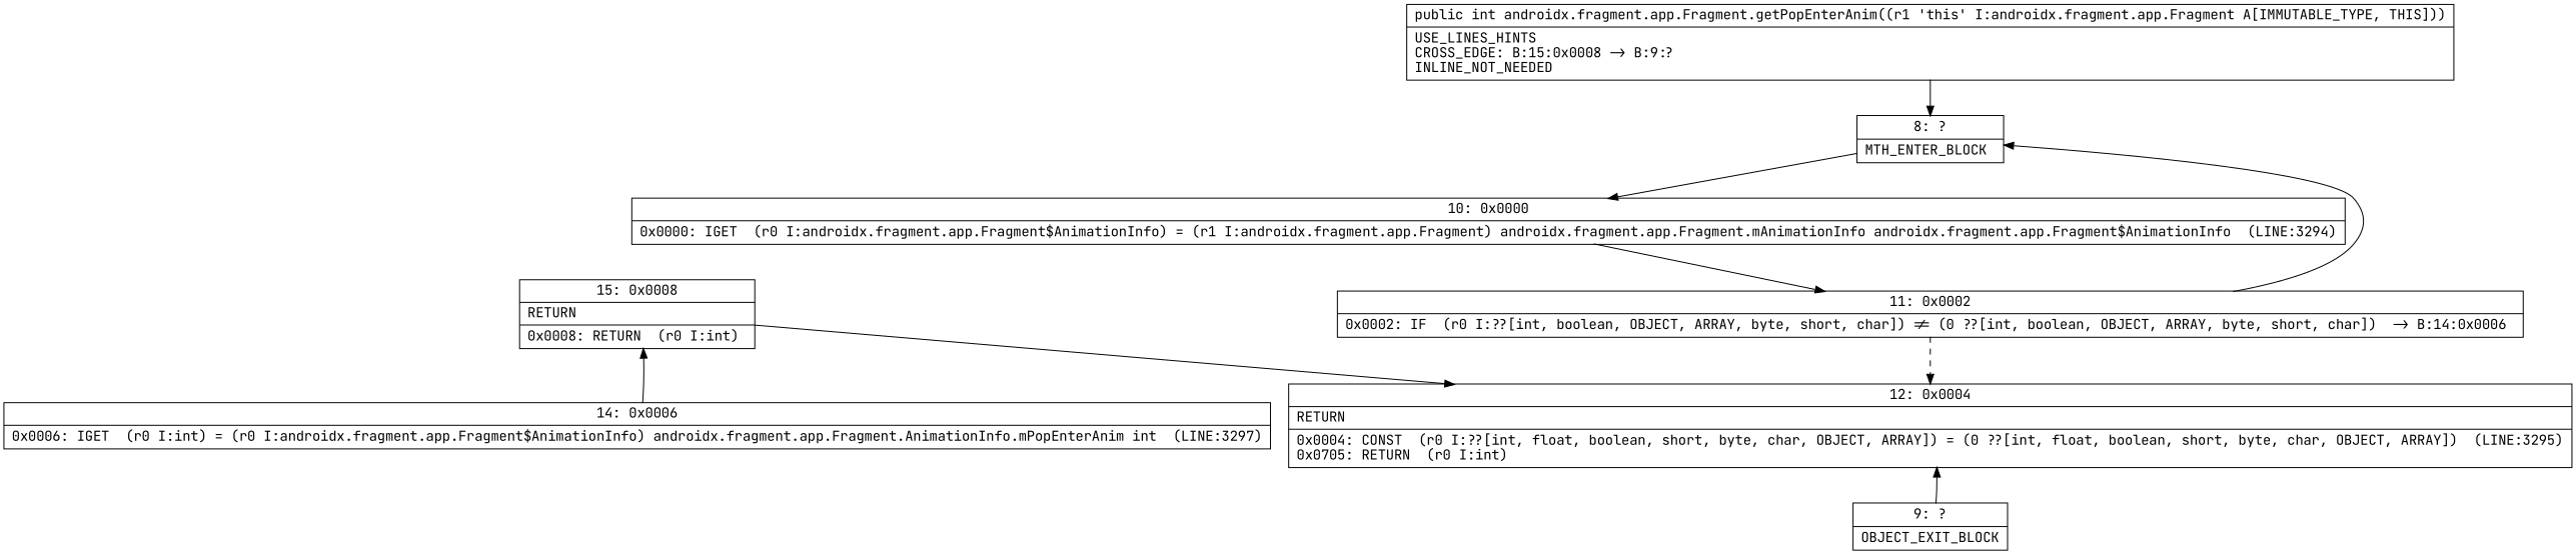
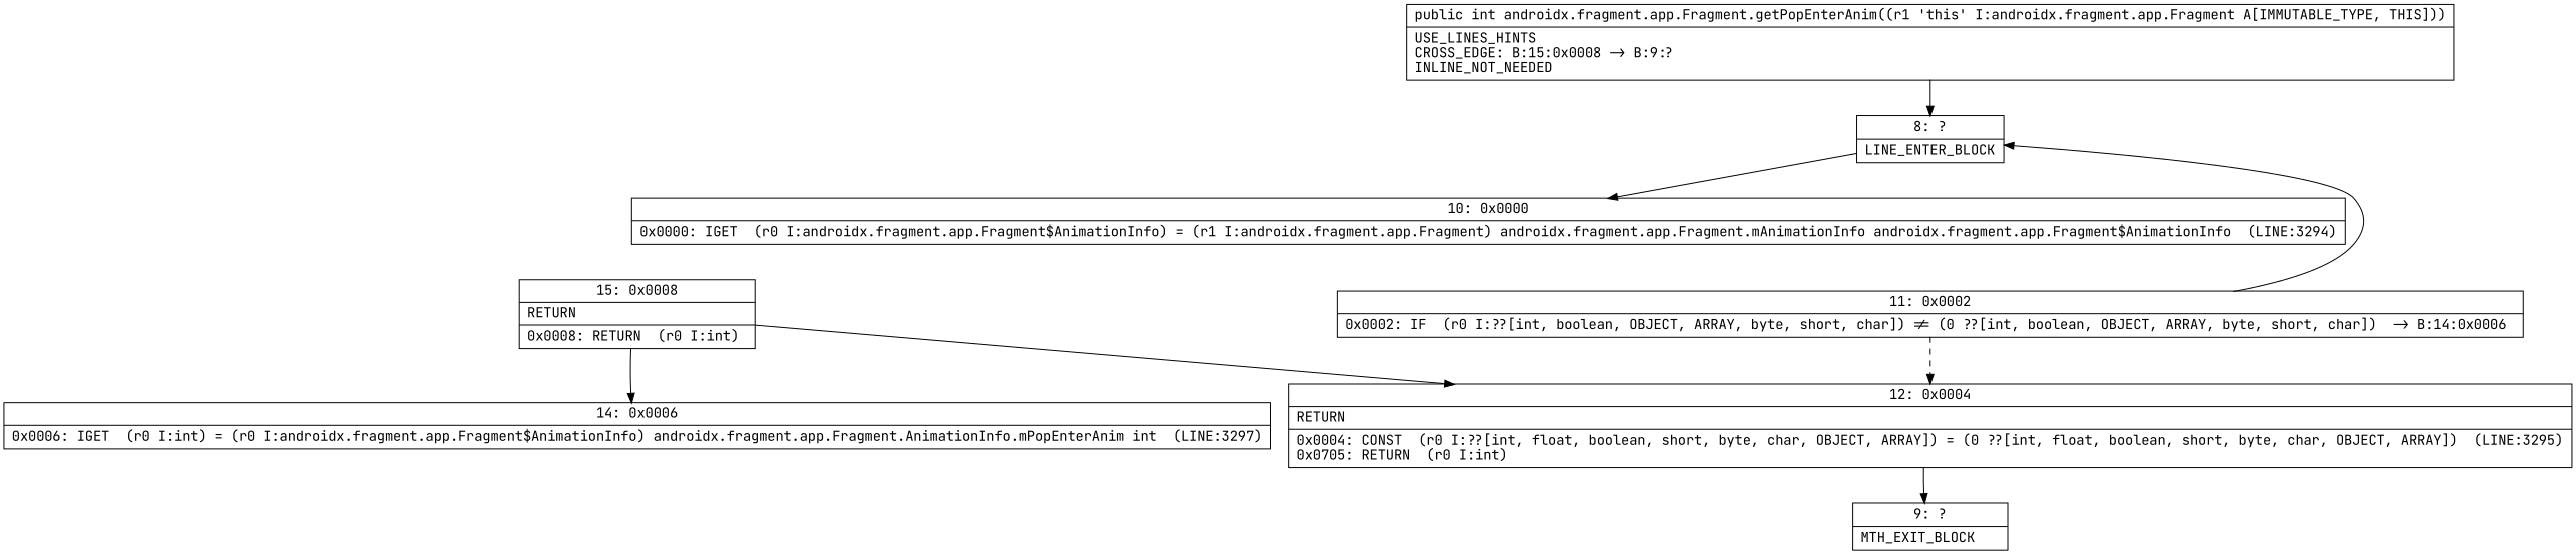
  digraph {
    fontname="JetBrains Mono"
    node [fontname="JetBrains Mono" shape=record]
    edge [fontname="JetBrains Mono"]
-   n1 [label="{8\:\ ?|MTH_ENTER_BLOCK\l}"]
+   n1 [label="{8\:\ ?|LINE_ENTER_BLOCK\l}"]
    n2 [label="{10\:\ 0x0000|0x0000: IGET  (r0 I:androidx.fragment.app.Fragment$AnimationInfo) = (r1 I:androidx.fragment.app.Fragment) androidx.fragment.app.Fragment.mAnimationInfo androidx.fragment.app.Fragment$AnimationInfo  (LINE:3294)\l}"]
    n3 [label="{11\:\ 0x0002|0x0002: IF  (r0 I:??[int, boolean, OBJECT, ARRAY, byte, short, char]) != (0 ??[int, boolean, OBJECT, ARRAY, byte, short, char])  \-\> B:14:0x0006 \l}"]
    n4 [label="{12\:\ 0x0004|RETURN\l|0x0004: CONST  (r0 I:??[int, float, boolean, short, byte, char, OBJECT, ARRAY]) = (0 ??[int, float, boolean, short, byte, char, OBJECT, ARRAY])  (LINE:3295)\l0x0705: RETURN  (r0 I:int) \l}"]
-   n5 [label="{9\:\ ?|OBJECT_EXIT_BLOCK\l}"]
+   n5 [label="{9\:\ ?|MTH_EXIT_BLOCK\l}"]
    n6 [label="{14\:\ 0x0006|0x0006: IGET  (r0 I:int) = (r0 I:androidx.fragment.app.Fragment$AnimationInfo) androidx.fragment.app.Fragment.AnimationInfo.mPopEnterAnim int  (LINE:3297)\l}"]
    n7 [label="{15\:\ 0x0008|RETURN\l|0x0008: RETURN  (r0 I:int) \l}"]
    n8 [label="{public int androidx.fragment.app.Fragment.getPopEnterAnim((r1 'this' I:androidx.fragment.app.Fragment A[IMMUTABLE_TYPE, THIS]))  | USE_LINES_HINTS\lCROSS_EDGE: B:15:0x0008 \-\> B:9:?\lINLINE_NOT_NEEDED\l}"]
    n1 -> n2
-   n2 -> n3
    n3 -> n1
    n3 -> n4 [style=dashed]
-   n5 -> n4
-   n6 -> n7
+   n4 -> n5
+   n7 -> n6
    n7 -> n4
    n8 -> n1
  }
